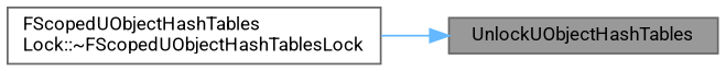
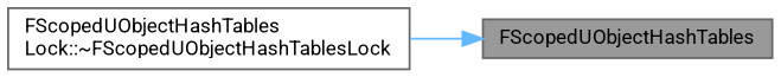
  digraph {
    rankdir=RL
    fontname=Roboto
    node [fontname=Roboto fontsize=10 shape=box style=filled]
-   n1 [color=gray40 fillcolor=grey60 fontcolor=black height=0.2 label=UnlockUObjectHashTables width=0.4]
+   n1 [color=gray40 fillcolor=grey60 fontcolor=black height=0.2 label=FScopedUObjectHashTables width=0.4]
    n2 [color=grey40 fillcolor=white height=0.2 label="FScopedUObjectHashTables\lLock::~FScopedUObjectHashTablesLock" width=0.4]
    n1 -> n2 [color=steelblue1 dir=back fontname=Roboto fontsize=10 labelfontname=Helvetica labelfontsize=10 style=solid]
  }
